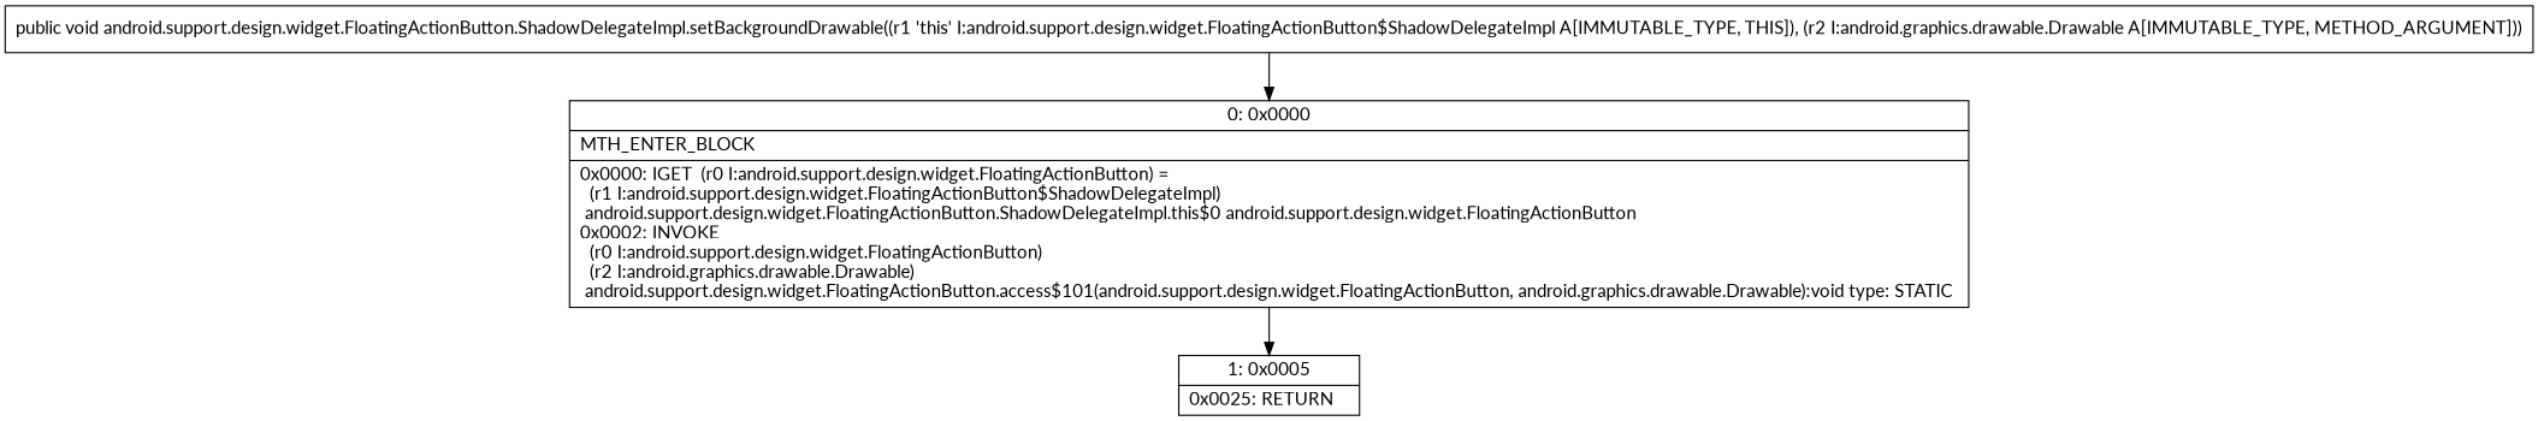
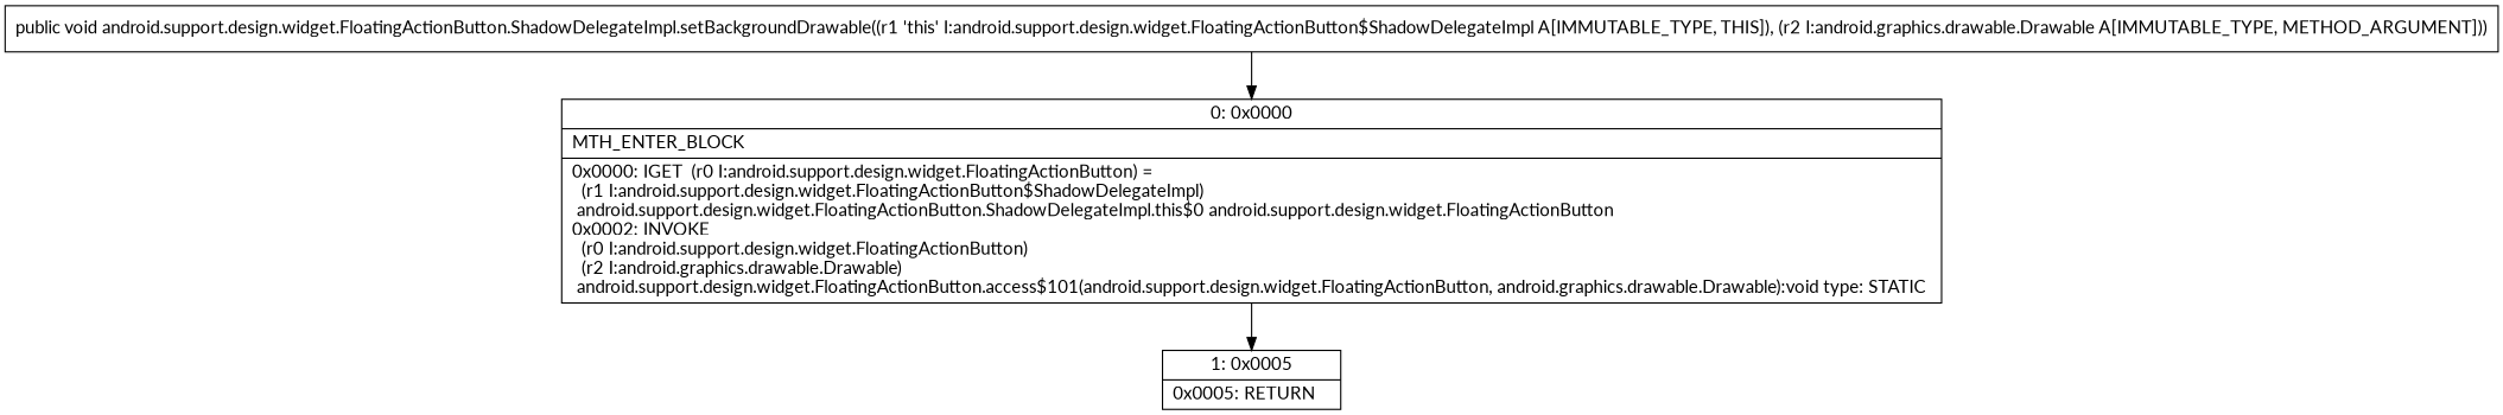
  digraph {
    fontname=Lato
    node [shape=record fontname=Lato]
    edge [fontname=Lato]
    n1 [label="{0\:\ 0x0000|MTH_ENTER_BLOCK\l|0x0000: IGET  (r0 I:android.support.design.widget.FloatingActionButton) = \l  (r1 I:android.support.design.widget.FloatingActionButton$ShadowDelegateImpl)\l android.support.design.widget.FloatingActionButton.ShadowDelegateImpl.this$0 android.support.design.widget.FloatingActionButton \l0x0002: INVOKE  \l  (r0 I:android.support.design.widget.FloatingActionButton)\l  (r2 I:android.graphics.drawable.Drawable)\l android.support.design.widget.FloatingActionButton.access$101(android.support.design.widget.FloatingActionButton, android.graphics.drawable.Drawable):void type: STATIC \l}"]
-   n2 [label="{1\:\ 0x0005|0x0025: RETURN   \l}"]
+   n2 [label="{1\:\ 0x0005|0x0005: RETURN   \l}"]
    n3 [label="{public void android.support.design.widget.FloatingActionButton.ShadowDelegateImpl.setBackgroundDrawable((r1 'this' I:android.support.design.widget.FloatingActionButton$ShadowDelegateImpl A[IMMUTABLE_TYPE, THIS]), (r2 I:android.graphics.drawable.Drawable A[IMMUTABLE_TYPE, METHOD_ARGUMENT])) }"]
    n1 -> n2
    n3 -> n1
  }
